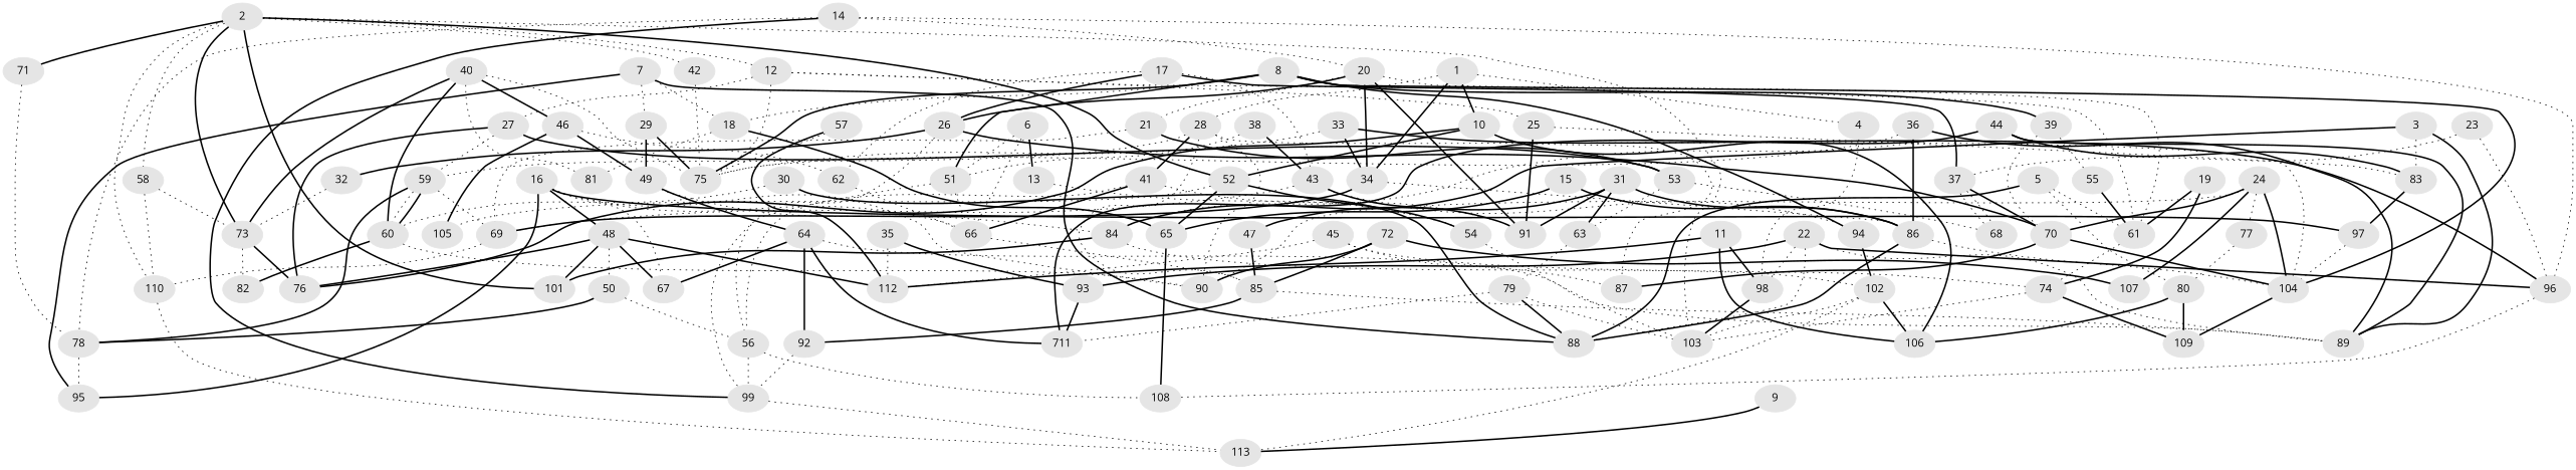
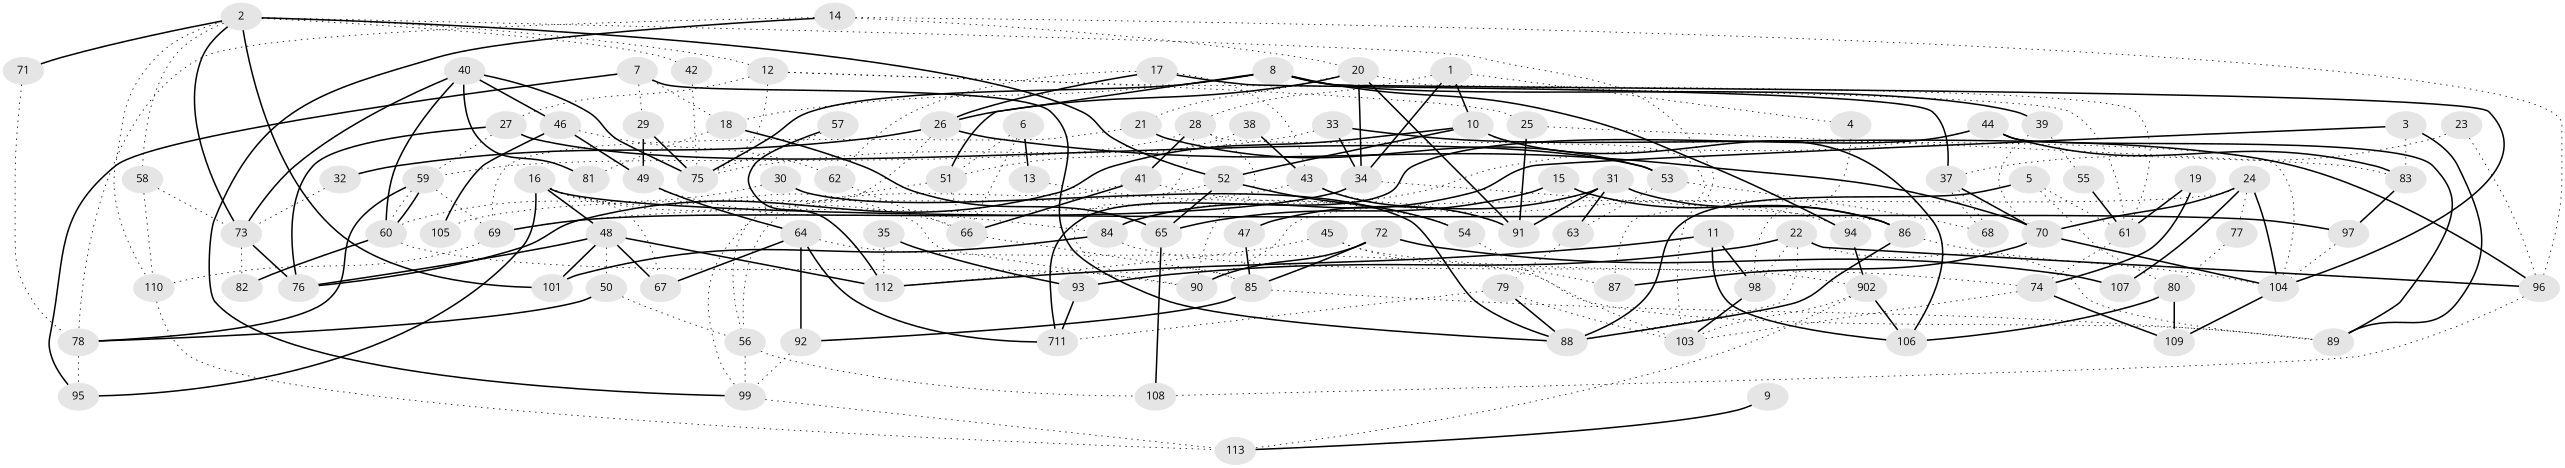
  graph {
    fontname="Open Sans"
    node [color=gray90 fontname="Open Sans" style=filled]
    edge [fontname="Open Sans" style=bold]
    1
    4
    10
    28
    34
    98
    52
    76
    87
    106
    104
    90
    59
    41
    85
    86
    69
    2
    12
    42
    58
    71
    73
    101
    103
    110
    61
    75
    25
    27
    54
    65
    105
    78
    82
    113
    3
    83
    84
    89
    97
-   102
+   102 [label=902]
    5
    80
    88
    74
    109
    6
    13
    51
    66
    99
    7
    18
    29
    95
    81
    49
    8
    39
    94
    70
    55
    9
    11
    112
    91
    53
    14
    20
    96
    26
    21
    108
    15
    16
    48
    67
    50
    17
    37
    43
    62
    32
    56
    68
    19
    63
    22
    93
    n91 [label=711]
    23
    24
    77
    107
    60
    92
    64
    30
    31
    47
    79
    33
    35
-   36
    38
    40
    46
    44
    45
    57
    72
    1 -- 4 [style=dotted]
    1 -- 10
    1 -- 28 [style=dotted]
    1 -- 34
    4 -- 98 [style=dotted]
    10 -- 52
    10 -- 76
    10 -- 87 [style=dotted]
    10 -- 106
    28 -- 104 [style=dotted]
    28 -- 90 [style=dotted]
    28 -- 59 [style=dotted]
    28 -- 41
    28 -- 85 [style=dotted]
    34 -- 86 [style=dotted]
    34 -- 69
    98 -- 103
    52 -- 54
    52 -- 65
    52 -- 105 [style=dotted]
    104 -- 109
    59 -- 69 [style=dotted]
    59 -- 78
    59 -- 60 [style=dotted]
    59 -- 60
    41 -- 66
    41 -- 91 [style=dotted]
    41 -- 56 [style=dotted]
    85 -- 89 [style=dotted]
    85 -- 92
    86 -- 104 [style=dotted]
    86 -- 88
    69 -- 110 [style=dotted]
    2 -- 52
    2 -- 12 [style=dotted]
    2 -- 42 [style=dotted]
    2 -- 58 [style=dotted]
    2 -- 71
    2 -- 73
    2 -- 101
    2 -- 103 [style=dotted]
    2 -- 110 [style=dotted]
    12 -- 61 [style=dotted]
    12 -- 75 [style=dotted]
    12 -- 25 [style=dotted]
    12 -- 27 [style=dotted]
    42 -- 75 [style=dotted]
    58 -- 73 [style=dotted]
    58 -- 110 [style=dotted]
    71 -- 78 [style=dotted]
    73 -- 76
    73 -- 82 [style=dotted]
    110 -- 113 [style=dotted]
    61 -- 74 [style=dotted]
    25 -- 83 [style=dotted]
    25 -- 91
    27 -- 76
    27 -- 59 [style=dotted]
    27 -- 53
    54 -- 103 [style=dotted]
    65 -- 108
    78 -- 95 [style=dotted]
    3 -- 83 [style=dotted]
    3 -- 84
    3 -- 89
    83 -- 97
    84 -- 101
    84 -- 102 [style=dotted]
    97 -- 104 [style=dotted]
    102 -- 106
    102 -- 103 [style=dotted]
    102 -- 113 [style=dotted]
    5 -- 61 [style=dotted]
    5 -- 80 [style=dotted]
    5 -- 88
    80 -- 106
    80 -- 109
    74 -- 103 [style=dotted]
    74 -- 109
    6 -- 13
    6 -- 51 [style=dotted]
    6 -- 66 [style=dotted]
    13 -- 54 [style=dotted]
    51 -- 66 [style=dotted]
    51 -- 99 [style=dotted]
    66 -- 85 [style=dotted]
    99 -- 113 [style=dotted]
    7 -- 88
    7 -- 18 [style=dotted]
    7 -- 29 [style=dotted]
    7 -- 95
    18 -- 65
    18 -- 81 [style=dotted]
    29 -- 75
    29 -- 49
    49 -- 84 [style=dotted]
    49 -- 64
    8 -- 104
    8 -- 75
    8 -- 51
    8 -- 18 [style=dotted]
    8 -- 39
    8 -- 94
    39 -- 70 [style=dotted]
    39 -- 55 [style=dotted]
    94 -- 102
    70 -- 87
    70 -- 104
    55 -- 61
    9 -- 113
    11 -- 98
    11 -- 106
    11 -- 112
    53 -- 68 [style=dotted]
    53 -- 63 [style=dotted]
    14 -- 78 [style=dotted]
    14 -- 99
    14 -- 20 [style=dotted]
    14 -- 96 [style=dotted]
    20 -- 34
    20 -- 61 [style=dotted]
    20 -- 91
    20 -- 26
    20 -- 21 [style=dotted]
    96 -- 108 [style=dotted]
    26 -- 70
    26 -- 32
    26 -- 56 [style=dotted]
    21 -- 69 [style=dotted]
    21 -- 53
    15 -- 86
    15 -- 65
    16 -- 90 [style=dotted]
    16 -- 97
    16 -- 66 [style=dotted]
    16 -- 95
    16 -- 48
    16 -- 67 [style=dotted]
    48 -- 76
    48 -- 101
    48 -- 112
    48 -- 67
    48 -- 50 [style=dotted]
    50 -- 78
    50 -- 56 [style=dotted]
    17 -- 26
    17 -- 37
    17 -- 43 [style=dotted]
    17 -- 62 [style=dotted]
    37 -- 70
    37 -- 68 [style=dotted]
    37 -- 68 [style=dotted]
    43 -- 69 [style=dotted]
    43 -- 94 [style=dotted]
    43 -- 91
    62 -- 66 [style=dotted]
    32 -- 73 [style=dotted]
    56 -- 99 [style=dotted]
    56 -- 108 [style=dotted]
    19 -- 61
    19 -- 74
    63 -- 79 [style=dotted]
    22 -- 98 [style=dotted]
    22 -- 89 [style=dotted]
    22 -- 88 [style=dotted]
    22 -- 96
    22 -- 93
    93 -- n91
    23 -- 96 [style=dotted]
    23 -- 37 [style=dotted]
    24 -- 104
    24 -- 90 [style=dotted]
    24 -- 70
    24 -- 77 [style=dotted]
    24 -- 107
    77 -- 80 [style=dotted]
    60 -- 90 [style=dotted]
    60 -- 82
    92 -- 99 [style=dotted]
    64 -- 89 [style=dotted]
    64 -- 67
    64 -- n91
    64 -- 92
    30 -- 88
    30 -- 60 [style=dotted]
    31 -- 86
    31 -- 91
    31 -- 63
    31 -- 47
    47 -- 85
    79 -- 103 [style=dotted]
    79 -- 88
    79 -- n91 [style=dotted]
    33 -- 34
    33 -- 75 [style=dotted]
    33 -- 96
    35 -- 112 [style=dotted]
    35 -- 93
-   36 -- 86
-   36 -- 75 [style=dotted]
-   36 -- 89
    38 -- 51 [style=dotted]
    38 -- 43
    40 -- 73
-   40 -- 75 [style=dotted]
-   40 -- 81 [style=dotted]
+   40 -- 75
+   40 -- 81
    40 -- 60
    40 -- 46
    46 -- 105
    46 -- 49
    46 -- 62 [style=dotted]
    44 -- 83
    44 -- 84 [style=dotted]
    44 -- 89
    44 -- n91
    45 -- 87 [style=dotted]
    45 -- 74 [style=dotted]
    45 -- 112 [style=dotted]
    57 -- 75 [style=dotted]
    57 -- 112
    72 -- 90
    72 -- 85
    72 -- 107
  }
